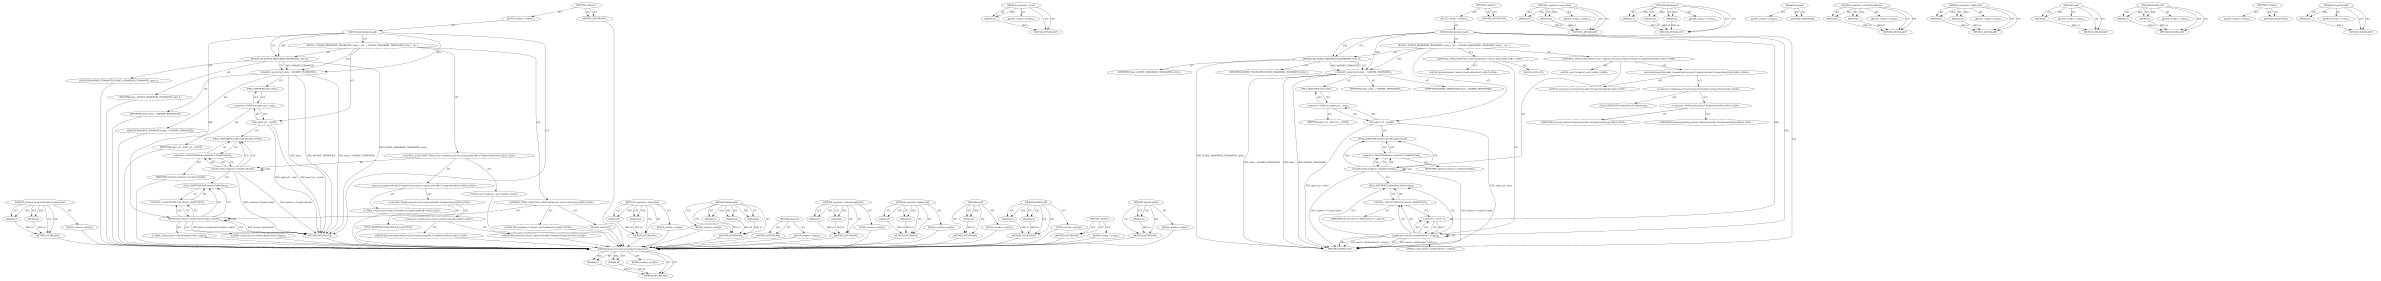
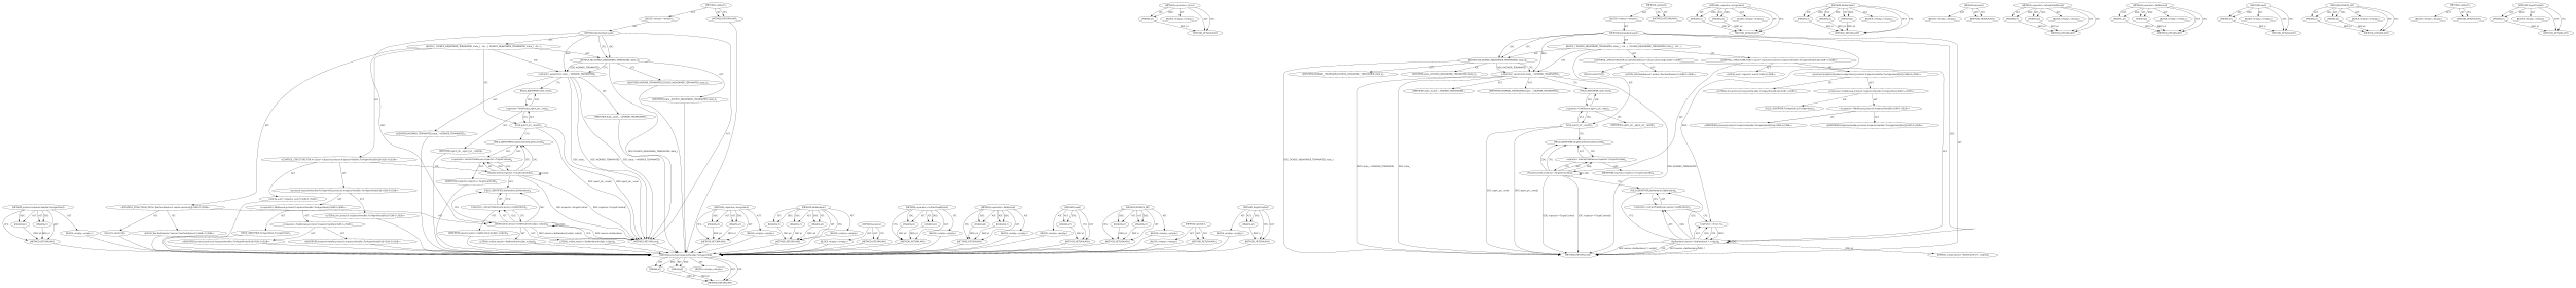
  digraph {
    fontname=Ubuntu
    node [fontname=Ubuntu]
    edge [fontname=Ubuntu]
    n1 [label=<(METHOD,protocol.InspectorHandler.ForAgentHost)>]
    n2 [label=<(PARAM,p1)>]
    n3 [label=<(PARAM,p2)>]
    n4 [label=<(BLOCK,&lt;empty&gt;,&lt;empty&gt;)>]
    n5 [label=<(METHOD_RETURN,ANY)>]
    n6 [label=<(METHOD,protocol.InspectorHandler.ForAgentHost)>]
    n7 [label=<(PARAM,p1)>]
    n8 [label=<(PARAM,p2)>]
    n9 [label=<(BLOCK,&lt;empty&gt;,&lt;empty&gt;)>]
    n10 [label=<(METHOD_RETURN,ANY)>]
    n11 [label=<(METHOD,&lt;global&gt;)<SUB>1</SUB>>]
    n12 [label=<(BLOCK,&lt;empty&gt;,&lt;empty&gt;)<SUB>1</SUB>>]
    n13 [label=<(METHOD_RETURN,ANY)<SUB>1</SUB>>]
    n14 [label=<(METHOD,WorkerDestroyed)<SUB>1</SUB>>]
    n15 [label=<(BLOCK,{   DCHECK_NE(WORKER_TERMINATED, state_);   sta...,{   DCHECK_NE(WORKER_TERMINATED, state_);   sta...)<SUB>1</SUB>>]
    n16 [label=<(DCHECK_NE,DCHECK_NE(WORKER_TERMINATED, state_))<SUB>2</SUB>>]
    n17 [label=<(&lt;operator&gt;.assignment,state_ = WORKER_TERMINATED)<SUB>3</SUB>>]
    n18 [label=<(SetRenderer,session-&gt;SetRenderer(nullptr, nullptr))<SUB>8</SUB>>]
    n19 [label=<(METHOD_RETURN,void)<SUB>1</SUB>>]
    n20 [label=<(reset,agent_ptr_.reset())<SUB>4</SUB>>]
    n21 [label="<(CONTROL_STRUCTURE,FOR,for (auto* inspector:protocol::InspectorHandler::ForAgentHost(this)))<SUB>5</SUB>>"]
    n22 [label="<(CONTROL_STRUCTURE,FOR,for (DevToolsSession* session:sessions()))<SUB>7</SUB>>"]
    n23 [label=<(IDENTIFIER,WORKER_TERMINATED,DCHECK_NE(WORKER_TERMINATED, state_))<SUB>2</SUB>>]
    n24 [label=<(IDENTIFIER,state_,DCHECK_NE(WORKER_TERMINATED, state_))<SUB>2</SUB>>]
    n25 [label=<(IDENTIFIER,state_,state_ = WORKER_TERMINATED)<SUB>3</SUB>>]
    n26 [label=<(IDENTIFIER,WORKER_TERMINATED,state_ = WORKER_TERMINATED)<SUB>3</SUB>>]
    n27 [label=<(FIELD_IDENTIFIER,reset,reset)<SUB>4</SUB>>]
    n28 [label=<(FIELD_IDENTIFIER,SetRenderer,SetRenderer)<SUB>8</SUB>>]
    n29 [label=<(&lt;operator&gt;.indirectFieldAccess,session-&gt;SetRenderer)<SUB>8</SUB>>]
    n30 [label=<(LITERAL,nullptr,session-&gt;SetRenderer(nullptr, nullptr))<SUB>8</SUB>>]
    n31 [label=<(LITERAL,nullptr,session-&gt;SetRenderer(nullptr, nullptr))<SUB>8</SUB>>]
    n32 [label=<(&lt;operator&gt;.fieldAccess,agent_ptr_.reset)<SUB>4</SUB>>]
    n33 [label=<(FIELD_IDENTIFIER,TargetCrashed,TargetCrashed)<SUB>6</SUB>>]
    n34 [label="<(protocol.InspectorHandler.ForAgentHost,protocol::InspectorHandler::ForAgentHost(this))<SUB>5</SUB>>"]
    n35 [label="<(LOCAL,auto* inspector: auto*)<SUB>5</SUB>>"]
    n36 [label=<(TargetCrashed,inspector-&gt;TargetCrashed())<SUB>6</SUB>>]
    n37 [label=<(sessions,sessions())<SUB>7</SUB>>]
    n38 [label="<(LOCAL,DevToolsSession* session: DevToolsSession*)<SUB>7</SUB>>"]
    n39 [label=<(IDENTIFIER,agent_ptr_,agent_ptr_.reset())<SUB>4</SUB>>]
    n40 [label=<(&lt;operator&gt;.indirectFieldAccess,inspector-&gt;TargetCrashed)<SUB>6</SUB>>]
    n41 [label="<(&lt;operator&gt;.fieldAccess,protocol::InspectorHandler::ForAgentHost)<SUB>5</SUB>>"]
    n42 [label="<(LITERAL,this,protocol::InspectorHandler::ForAgentHost(this))<SUB>5</SUB>>"]
    n43 [label="<(&lt;operator&gt;.fieldAccess,protocol::InspectorHandler)<SUB>5</SUB>>"]
    n44 [label=<(FIELD_IDENTIFIER,ForAgentHost,ForAgentHost)<SUB>5</SUB>>]
    n45 [label="<(IDENTIFIER,protocol,protocol::InspectorHandler::ForAgentHost(this))<SUB>5</SUB>>"]
    n46 [label="<(IDENTIFIER,InspectorHandler,protocol::InspectorHandler::ForAgentHost(this))<SUB>5</SUB>>"]
    n47 [label=<(IDENTIFIER,inspector,inspector-&gt;TargetCrashed())<SUB>6</SUB>>]
+   n48 [label=<(IDENTIFIER,session,session-&gt;SetRenderer(nullptr, nullptr))<SUB>8</SUB>>]
    n49 [label=<(METHOD,&lt;operator&gt;.assignment)>]
    n50 [label=<(PARAM,p1)>]
    n51 [label=<(PARAM,p2)>]
    n52 [label=<(BLOCK,&lt;empty&gt;,&lt;empty&gt;)>]
    n53 [label=<(METHOD_RETURN,ANY)>]
    n54 [label=<(METHOD,SetRenderer)>]
    n55 [label=<(PARAM,p1)>]
    n56 [label=<(PARAM,p2)>]
    n57 [label=<(PARAM,p3)>]
    n58 [label=<(BLOCK,&lt;empty&gt;,&lt;empty&gt;)>]
    n59 [label=<(METHOD_RETURN,ANY)>]
    n60 [label=<(METHOD,sessions)>]
    n61 [label=<(BLOCK,&lt;empty&gt;,&lt;empty&gt;)>]
    n62 [label=<(METHOD_RETURN,ANY)>]
    n63 [label=<(METHOD,&lt;operator&gt;.indirectFieldAccess)>]
    n64 [label=<(PARAM,p1)>]
    n65 [label=<(PARAM,p2)>]
    n66 [label=<(BLOCK,&lt;empty&gt;,&lt;empty&gt;)>]
    n67 [label=<(METHOD_RETURN,ANY)>]
    n68 [label=<(METHOD,&lt;operator&gt;.fieldAccess)>]
    n69 [label=<(PARAM,p1)>]
    n70 [label=<(PARAM,p2)>]
    n71 [label=<(BLOCK,&lt;empty&gt;,&lt;empty&gt;)>]
    n72 [label=<(METHOD_RETURN,ANY)>]
    n73 [label=<(METHOD,reset)>]
    n74 [label=<(PARAM,p1)>]
    n75 [label=<(BLOCK,&lt;empty&gt;,&lt;empty&gt;)>]
    n76 [label=<(METHOD_RETURN,ANY)>]
    n77 [label=<(METHOD,DCHECK_NE)>]
    n78 [label=<(PARAM,p1)>]
    n79 [label=<(PARAM,p2)>]
    n80 [label=<(BLOCK,&lt;empty&gt;,&lt;empty&gt;)>]
    n81 [label=<(METHOD_RETURN,ANY)>]
    n82 [label=<(METHOD,&lt;global&gt;)<SUB>1</SUB>>]
    n83 [label=<(BLOCK,&lt;empty&gt;,&lt;empty&gt;)>]
    n84 [label=<(METHOD_RETURN,ANY)>]
    n85 [label=<(METHOD,TargetCrashed)>]
    n86 [label=<(PARAM,p1)>]
    n87 [label=<(BLOCK,&lt;empty&gt;,&lt;empty&gt;)>]
    n88 [label=<(METHOD_RETURN,ANY)>]
    n89 [label=<(METHOD,&lt;operator&gt;.minus)>]
    n90 [label=<(PARAM,p1)>]
    n91 [label=<(BLOCK,&lt;empty&gt;,&lt;empty&gt;)>]
    n92 [label=<(METHOD_RETURN,ANY)>]
    n93 [label=<(METHOD,&lt;global&gt;)<SUB>1</SUB>>]
    n94 [label=<(BLOCK,&lt;empty&gt;,&lt;empty&gt;)<SUB>1</SUB>>]
    n95 [label=<(METHOD_RETURN,ANY)<SUB>1</SUB>>]
    n96 [label=<(METHOD,WorkerDestroyed)<SUB>1</SUB>>]
    n97 [label=<(BLOCK,{   DCHECK_NE(WORKER_TERMINATED, state_);   sta...,{   DCHECK_NE(WORKER_TERMINATED, state_);   sta...)<SUB>1</SUB>>]
    n98 [label=<(DCHECK_NE,DCHECK_NE(WORKER_TERMINATED, state_))<SUB>2</SUB>>]
    n99 [label=<(&lt;operator&gt;.assignment,state_ = WORKER_TERMINATED)<SUB>3</SUB>>]
    n100 [label=<(SetRenderer,session-&gt;SetRenderer(-1, nullptr))<SUB>8</SUB>>]
    n101 [label=<(&lt;operator&gt;.minus,-1)<SUB>8</SUB>>]
    n102 [label=<(METHOD_RETURN,void)<SUB>1</SUB>>]
    n103 [label=<(reset,agent_ptr_.reset())<SUB>4</SUB>>]
    n104 [label="<(CONTROL_STRUCTURE,FOR,for (auto* inspector:protocol::InspectorHandler::ForAgentHost(this)))<SUB>5</SUB>>"]
    n105 [label="<(CONTROL_STRUCTURE,FOR,for (DevToolsSession* session:sessions()))<SUB>7</SUB>>"]
    n106 [label=<(IDENTIFIER,WORKER_TERMINATED,DCHECK_NE(WORKER_TERMINATED, state_))<SUB>2</SUB>>]
    n107 [label=<(IDENTIFIER,state_,DCHECK_NE(WORKER_TERMINATED, state_))<SUB>2</SUB>>]
    n108 [label=<(IDENTIFIER,state_,state_ = WORKER_TERMINATED)<SUB>3</SUB>>]
    n109 [label=<(IDENTIFIER,WORKER_TERMINATED,state_ = WORKER_TERMINATED)<SUB>3</SUB>>]
    n110 [label=<(FIELD_IDENTIFIER,reset,reset)<SUB>4</SUB>>]
    n111 [label=<(FIELD_IDENTIFIER,SetRenderer,SetRenderer)<SUB>8</SUB>>]
    n112 [label=<(&lt;operator&gt;.indirectFieldAccess,session-&gt;SetRenderer)<SUB>8</SUB>>]
    n113 [label=<(LITERAL,nullptr,session-&gt;SetRenderer(-1, nullptr))<SUB>8</SUB>>]
    n114 [label=<(&lt;operator&gt;.fieldAccess,agent_ptr_.reset)<SUB>4</SUB>>]
    n115 [label=<(FIELD_IDENTIFIER,TargetCrashed,TargetCrashed)<SUB>6</SUB>>]
    n116 [label="<(protocol.InspectorHandler.ForAgentHost,protocol::InspectorHandler::ForAgentHost(this))<SUB>5</SUB>>"]
    n117 [label="<(LOCAL,auto* inspector: auto*)<SUB>5</SUB>>"]
    n118 [label=<(TargetCrashed,inspector-&gt;TargetCrashed())<SUB>6</SUB>>]
    n119 [label=<(sessions,sessions())<SUB>7</SUB>>]
    n120 [label="<(LOCAL,DevToolsSession* session: DevToolsSession*)<SUB>7</SUB>>"]
    n121 [label=<(IDENTIFIER,agent_ptr_,agent_ptr_.reset())<SUB>4</SUB>>]
    n122 [label=<(&lt;operator&gt;.indirectFieldAccess,inspector-&gt;TargetCrashed)<SUB>6</SUB>>]
    n123 [label="<(&lt;operator&gt;.fieldAccess,protocol::InspectorHandler::ForAgentHost)<SUB>5</SUB>>"]
    n124 [label="<(LITERAL,this,protocol::InspectorHandler::ForAgentHost(this))<SUB>5</SUB>>"]
    n125 [label="<(&lt;operator&gt;.fieldAccess,protocol::InspectorHandler)<SUB>5</SUB>>"]
    n126 [label=<(FIELD_IDENTIFIER,ForAgentHost,ForAgentHost)<SUB>5</SUB>>]
    n127 [label="<(IDENTIFIER,protocol,protocol::InspectorHandler::ForAgentHost(this))<SUB>5</SUB>>"]
    n128 [label="<(IDENTIFIER,InspectorHandler,protocol::InspectorHandler::ForAgentHost(this))<SUB>5</SUB>>"]
    n129 [label=<(IDENTIFIER,inspector,inspector-&gt;TargetCrashed())<SUB>6</SUB>>]
-   n130 [label=<(IDENTIFIER,session,session-&gt;SetRenderer(-1, nullptr))<SUB>8</SUB>>]
    n131 [label=<(METHOD,&lt;operator&gt;.assignment)>]
    n132 [label=<(PARAM,p1)>]
    n133 [label=<(PARAM,p2)>]
    n134 [label=<(BLOCK,&lt;empty&gt;,&lt;empty&gt;)>]
    n135 [label=<(METHOD_RETURN,ANY)>]
    n136 [label=<(METHOD,SetRenderer)>]
    n137 [label=<(PARAM,p1)>]
    n138 [label=<(PARAM,p2)>]
    n139 [label=<(PARAM,p3)>]
    n140 [label=<(BLOCK,&lt;empty&gt;,&lt;empty&gt;)>]
    n141 [label=<(METHOD_RETURN,ANY)>]
    n142 [label=<(METHOD,sessions)>]
    n143 [label=<(BLOCK,&lt;empty&gt;,&lt;empty&gt;)>]
    n144 [label=<(METHOD_RETURN,ANY)>]
    n145 [label=<(METHOD,&lt;operator&gt;.indirectFieldAccess)>]
    n146 [label=<(PARAM,p1)>]
    n147 [label=<(PARAM,p2)>]
    n148 [label=<(BLOCK,&lt;empty&gt;,&lt;empty&gt;)>]
    n149 [label=<(METHOD_RETURN,ANY)>]
    n150 [label=<(METHOD,&lt;operator&gt;.fieldAccess)>]
    n151 [label=<(PARAM,p1)>]
    n152 [label=<(PARAM,p2)>]
    n153 [label=<(BLOCK,&lt;empty&gt;,&lt;empty&gt;)>]
    n154 [label=<(METHOD_RETURN,ANY)>]
    n155 [label=<(METHOD,reset)>]
    n156 [label=<(PARAM,p1)>]
    n157 [label=<(BLOCK,&lt;empty&gt;,&lt;empty&gt;)>]
    n158 [label=<(METHOD_RETURN,ANY)>]
    n159 [label=<(METHOD,DCHECK_NE)>]
    n160 [label=<(PARAM,p1)>]
    n161 [label=<(PARAM,p2)>]
    n162 [label=<(BLOCK,&lt;empty&gt;,&lt;empty&gt;)>]
    n163 [label=<(METHOD_RETURN,ANY)>]
    n164 [label=<(METHOD,&lt;global&gt;)<SUB>1</SUB>>]
    n165 [label=<(BLOCK,&lt;empty&gt;,&lt;empty&gt;)>]
    n166 [label=<(METHOD_RETURN,ANY)>]
    n167 [label=<(METHOD,TargetCrashed)>]
    n168 [label=<(PARAM,p1)>]
    n169 [label=<(BLOCK,&lt;empty&gt;,&lt;empty&gt;)>]
    n170 [label=<(METHOD_RETURN,ANY)>]
    n1 -> n2 [label="AST: "]
    n1 -> n2 [label="DDG: "]
    n1 -> n3 [label="AST: "]
    n1 -> n3 [label="DDG: "]
    n1 -> n4 [label="AST: "]
    n1 -> n5 [label="AST: "]
    n1 -> n5 [label="CFG: "]
    n2 -> n5 [label="DDG: p1"]
    n3 -> n5 [label="DDG: p2"]
    n4 -> n6
    n5 -> n6
    n6 -> n7 [label="AST: "]
    n6 -> n7 [label="DDG: "]
    n6 -> n8 [label="AST: "]
    n6 -> n8 [label="DDG: "]
    n6 -> n9 [label="AST: "]
    n6 -> n10 [label="AST: "]
    n6 -> n10 [label="CFG: "]
    n7 -> n10 [label="DDG: p1"]
    n8 -> n10 [label="DDG: p2"]
    n11 -> n12 [label="AST: "]
    n11 -> n13 [label="AST: "]
    n11 -> n13 [label="CFG: "]
    n12 -> n14 [label="AST: "]
    n13 -> n6
    n14 -> n15 [label="AST: "]
    n14 -> n16 [label="CFG: "]
    n14 -> n16 [label="DDG: "]
    n14 -> n17 [label="DDG: "]
    n14 -> n18 [label="DDG: "]
    n14 -> n19 [label="AST: "]
    n15 -> n16 [label="AST: "]
    n15 -> n17 [label="AST: "]
    n15 -> n20 [label="AST: "]
    n15 -> n21 [label="AST: "]
    n15 -> n22 [label="AST: "]
    n16 -> n17 [label="CFG: "]
    n16 -> n17 [label="DDG: WORKER_TERMINATED"]
    n16 -> n19 [label="DDG: DCHECK_NE(WORKER_TERMINATED, state_)"]
    n16 -> n23 [label="AST: "]
    n16 -> n24 [label="AST: "]
    n17 -> n19 [label="DDG: state_"]
    n17 -> n19 [label="DDG: WORKER_TERMINATED"]
    n17 -> n19 [label="DDG: state_ = WORKER_TERMINATED"]
    n17 -> n25 [label="AST: "]
    n17 -> n26 [label="AST: "]
    n17 -> n27 [label="CFG: "]
    n18 -> n18 [label="CDG: "]
    n18 -> n19 [label="CFG: "]
    n18 -> n19 [label="DDG: session-&gt;SetRenderer"]
    n18 -> n19 [label="DDG: session-&gt;SetRenderer(nullptr, nullptr)"]
    n18 -> n28 [label="CFG: "]
    n18 -> n28 [label="CDG: "]
    n18 -> n29 [label="AST: "]
    n18 -> n29 [label="CDG: "]
    n18 -> n30 [label="AST: "]
    n18 -> n31 [label="AST: "]
    n19 -> n6
    n20 -> n19 [label="DDG: agent_ptr_.reset"]
    n20 -> n19 [label="DDG: agent_ptr_.reset()"]
    n20 -> n32 [label="AST: "]
    n20 -> n33 [label="CFG: "]
    n21 -> n34 [label="AST: "]
    n21 -> n35 [label="AST: "]
    n21 -> n36 [label="AST: "]
    n22 -> n18 [label="AST: "]
    n22 -> n37 [label="AST: "]
    n22 -> n38 [label="AST: "]
    n23 -> n6
    n24 -> n6
    n25 -> n6
    n26 -> n6
    n27 -> n32 [label="CFG: "]
    n28 -> n29 [label="CFG: "]
    n29 -> n18 [label="CFG: "]
    n29 -> n28 [label="AST: "]
+   n29 -> n48 [label="AST: "]
    n30 -> n6
    n31 -> n6
    n32 -> n20 [label="CFG: "]
    n32 -> n27 [label="AST: "]
    n32 -> n39 [label="AST: "]
    n33 -> n40 [label="CFG: "]
    n34 -> n41 [label="AST: "]
    n34 -> n42 [label="AST: "]
    n35 -> n6
    n36 -> n19 [label="DDG: inspector-&gt;TargetCrashed"]
    n36 -> n19 [label="DDG: inspector-&gt;TargetCrashed()"]
    n36 -> n28 [label="CFG: "]
    n36 -> n33 [label="CFG: "]
    n36 -> n33 [label="CDG: "]
    n36 -> n36 [label="CDG: "]
    n36 -> n40 [label="AST: "]
    n36 -> n40 [label="CDG: "]
    n37 -> n6
    n38 -> n6
    n39 -> n6
    n40 -> n33 [label="AST: "]
    n40 -> n36 [label="CFG: "]
    n40 -> n47 [label="AST: "]
    n41 -> n43 [label="AST: "]
    n41 -> n44 [label="AST: "]
    n42 -> n6
    n43 -> n45 [label="AST: "]
    n43 -> n46 [label="AST: "]
    n44 -> n6
    n45 -> n6
    n46 -> n6
    n47 -> n6
+   n48 -> n6
    n49 -> n50 [label="AST: "]
    n49 -> n50 [label="DDG: "]
    n49 -> n51 [label="AST: "]
    n49 -> n51 [label="DDG: "]
    n49 -> n52 [label="AST: "]
    n49 -> n53 [label="AST: "]
    n49 -> n53 [label="CFG: "]
    n50 -> n53 [label="DDG: p1"]
    n51 -> n53 [label="DDG: p2"]
    n52 -> n6
    n53 -> n6
    n54 -> n55 [label="AST: "]
    n54 -> n55 [label="DDG: "]
    n54 -> n56 [label="AST: "]
    n54 -> n56 [label="DDG: "]
    n54 -> n57 [label="AST: "]
    n54 -> n57 [label="DDG: "]
    n54 -> n58 [label="AST: "]
    n54 -> n59 [label="AST: "]
    n54 -> n59 [label="CFG: "]
    n55 -> n59 [label="DDG: p1"]
    n56 -> n59 [label="DDG: p2"]
    n57 -> n59 [label="DDG: p3"]
    n58 -> n6
    n59 -> n6
    n60 -> n61 [label="AST: "]
    n60 -> n62 [label="AST: "]
    n60 -> n62 [label="CFG: "]
    n61 -> n6
    n62 -> n6
    n63 -> n64 [label="AST: "]
    n63 -> n64 [label="DDG: "]
    n63 -> n65 [label="AST: "]
    n63 -> n65 [label="DDG: "]
    n63 -> n66 [label="AST: "]
    n63 -> n67 [label="AST: "]
    n63 -> n67 [label="CFG: "]
    n64 -> n67 [label="DDG: p1"]
    n65 -> n67 [label="DDG: p2"]
    n66 -> n6
    n67 -> n6
    n68 -> n69 [label="AST: "]
    n68 -> n69 [label="DDG: "]
    n68 -> n70 [label="AST: "]
    n68 -> n70 [label="DDG: "]
    n68 -> n71 [label="AST: "]
    n68 -> n72 [label="AST: "]
    n68 -> n72 [label="CFG: "]
    n69 -> n72 [label="DDG: p1"]
    n70 -> n72 [label="DDG: p2"]
    n71 -> n6
    n72 -> n6
    n73 -> n74 [label="AST: "]
    n73 -> n74 [label="DDG: "]
    n73 -> n75 [label="AST: "]
    n73 -> n76 [label="AST: "]
    n73 -> n76 [label="CFG: "]
    n74 -> n76 [label="DDG: p1"]
    n75 -> n6
    n76 -> n6
    n77 -> n78 [label="AST: "]
    n77 -> n78 [label="DDG: "]
    n77 -> n79 [label="AST: "]
    n77 -> n79 [label="DDG: "]
    n77 -> n80 [label="AST: "]
    n77 -> n81 [label="AST: "]
    n77 -> n81 [label="CFG: "]
    n78 -> n81 [label="DDG: p1"]
    n79 -> n81 [label="DDG: p2"]
    n80 -> n6
    n81 -> n6
    n82 -> n83 [label="AST: "]
    n82 -> n84 [label="AST: "]
    n82 -> n84 [label="CFG: "]
    n83 -> n6
    n84 -> n6
    n85 -> n86 [label="AST: "]
    n85 -> n86 [label="DDG: "]
    n85 -> n87 [label="AST: "]
    n85 -> n88 [label="AST: "]
    n85 -> n88 [label="CFG: "]
    n86 -> n88 [label="DDG: p1"]
    n87 -> n6
    n88 -> n6
    n89 -> n90 [label="AST: "]
    n89 -> n90 [label="DDG: "]
    n89 -> n91 [label="AST: "]
    n89 -> n92 [label="AST: "]
    n89 -> n92 [label="CFG: "]
    n90 -> n92 [label="DDG: p1"]
    n93 -> n94 [label="AST: "]
    n93 -> n95 [label="AST: "]
    n93 -> n95 [label="CFG: "]
    n94 -> n96 [label="AST: "]
    n96 -> n97 [label="AST: "]
    n96 -> n98 [label="CFG: "]
    n96 -> n98 [label="DDG: "]
    n96 -> n99 [label="DDG: "]
    n96 -> n100 [label="DDG: "]
    n96 -> n101 [label="DDG: "]
    n96 -> n102 [label="AST: "]
    n97 -> n98 [label="AST: "]
    n97 -> n99 [label="AST: "]
    n97 -> n103 [label="AST: "]
    n97 -> n104 [label="AST: "]
    n97 -> n105 [label="AST: "]
    n98 -> n99 [label="CFG: "]
    n98 -> n99 [label="DDG: WORKER_TERMINATED"]
    n98 -> n102 [label="DDG: DCHECK_NE(WORKER_TERMINATED, state_)"]
    n98 -> n106 [label="AST: "]
    n98 -> n107 [label="AST: "]
    n99 -> n102 [label="DDG: state_"]
    n99 -> n102 [label="DDG: WORKER_TERMINATED"]
    n99 -> n102 [label="DDG: state_ = WORKER_TERMINATED"]
    n99 -> n108 [label="AST: "]
    n99 -> n109 [label="AST: "]
    n99 -> n110 [label="CFG: "]
    n100 -> n100 [label="CDG: "]
    n100 -> n101 [label="AST: "]
    n100 -> n101 [label="CDG: "]
    n100 -> n102 [label="CFG: "]
    n100 -> n102 [label="DDG: session-&gt;SetRenderer"]
    n100 -> n102 [label="DDG: -1"]
    n100 -> n102 [label="DDG: session-&gt;SetRenderer(-1, nullptr)"]
    n100 -> n111 [label="CFG: "]
    n100 -> n111 [label="CDG: "]
    n100 -> n112 [label="AST: "]
    n100 -> n112 [label="CDG: "]
    n100 -> n113 [label="DDG: p3"]
    n101 -> n100 [label="CFG: "]
    n101 -> n100 [label="DDG: 1"]
    n103 -> n102 [label="DDG: agent_ptr_.reset"]
    n103 -> n102 [label="DDG: agent_ptr_.reset()"]
    n103 -> n114 [label="AST: "]
    n103 -> n115 [label="CFG: "]
    n104 -> n116 [label="AST: "]
    n104 -> n117 [label="AST: "]
    n104 -> n118 [label="AST: "]
    n105 -> n100 [label="AST: "]
    n105 -> n119 [label="AST: "]
    n105 -> n120 [label="AST: "]
    n110 -> n114 [label="CFG: "]
    n111 -> n112 [label="CFG: "]
    n112 -> n101 [label="CFG: "]
    n112 -> n111 [label="AST: "]
-   n112 -> n130 [label="AST: "]
    n114 -> n103 [label="CFG: "]
    n114 -> n110 [label="AST: "]
    n114 -> n121 [label="AST: "]
    n115 -> n122 [label="CFG: "]
    n116 -> n123 [label="AST: "]
    n116 -> n124 [label="AST: "]
    n118 -> n102 [label="DDG: inspector-&gt;TargetCrashed"]
    n118 -> n102 [label="DDG: inspector-&gt;TargetCrashed()"]
    n118 -> n111 [label="CFG: "]
    n118 -> n115 [label="CFG: "]
    n118 -> n115 [label="CDG: "]
    n118 -> n118 [label="CDG: "]
    n118 -> n122 [label="AST: "]
    n118 -> n122 [label="CDG: "]
    n122 -> n115 [label="AST: "]
    n122 -> n118 [label="CFG: "]
    n122 -> n129 [label="AST: "]
    n123 -> n125 [label="AST: "]
    n123 -> n126 [label="AST: "]
    n125 -> n127 [label="AST: "]
    n125 -> n128 [label="AST: "]
    n131 -> n132 [label="AST: "]
    n131 -> n132 [label="DDG: "]
    n131 -> n133 [label="AST: "]
    n131 -> n133 [label="DDG: "]
    n131 -> n134 [label="AST: "]
    n131 -> n135 [label="AST: "]
    n131 -> n135 [label="CFG: "]
    n132 -> n135 [label="DDG: p1"]
    n133 -> n135 [label="DDG: p2"]
    n136 -> n137 [label="AST: "]
    n136 -> n137 [label="DDG: "]
    n136 -> n138 [label="AST: "]
    n136 -> n138 [label="DDG: "]
    n136 -> n139 [label="AST: "]
    n136 -> n139 [label="DDG: "]
    n136 -> n140 [label="AST: "]
    n136 -> n141 [label="AST: "]
    n136 -> n141 [label="CFG: "]
    n137 -> n141 [label="DDG: p1"]
    n138 -> n141 [label="DDG: p2"]
    n139 -> n141 [label="DDG: p3"]
    n142 -> n143 [label="AST: "]
    n142 -> n144 [label="AST: "]
    n142 -> n144 [label="CFG: "]
    n145 -> n146 [label="AST: "]
    n145 -> n146 [label="DDG: "]
    n145 -> n147 [label="AST: "]
    n145 -> n147 [label="DDG: "]
    n145 -> n148 [label="AST: "]
    n145 -> n149 [label="AST: "]
    n145 -> n149 [label="CFG: "]
    n146 -> n149 [label="DDG: p1"]
    n147 -> n149 [label="DDG: p2"]
    n150 -> n151 [label="AST: "]
    n150 -> n151 [label="DDG: "]
    n150 -> n152 [label="AST: "]
    n150 -> n152 [label="DDG: "]
    n150 -> n153 [label="AST: "]
    n150 -> n154 [label="AST: "]
    n150 -> n154 [label="CFG: "]
    n151 -> n154 [label="DDG: p1"]
    n152 -> n154 [label="DDG: p2"]
    n155 -> n156 [label="AST: "]
    n155 -> n156 [label="DDG: "]
    n155 -> n157 [label="AST: "]
    n155 -> n158 [label="AST: "]
    n155 -> n158 [label="CFG: "]
    n156 -> n158 [label="DDG: p1"]
    n159 -> n160 [label="AST: "]
    n159 -> n160 [label="DDG: "]
    n159 -> n161 [label="AST: "]
    n159 -> n161 [label="DDG: "]
    n159 -> n162 [label="AST: "]
    n159 -> n163 [label="AST: "]
    n159 -> n163 [label="CFG: "]
    n160 -> n163 [label="DDG: p1"]
    n161 -> n163 [label="DDG: p2"]
    n164 -> n165 [label="AST: "]
    n164 -> n166 [label="AST: "]
    n164 -> n166 [label="CFG: "]
    n167 -> n168 [label="AST: "]
    n167 -> n168 [label="DDG: "]
    n167 -> n169 [label="AST: "]
    n167 -> n170 [label="AST: "]
    n167 -> n170 [label="CFG: "]
    n168 -> n170 [label="DDG: p1"]
  }
